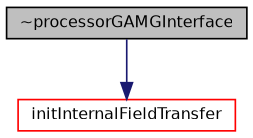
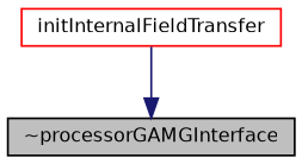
  digraph {
    rankdir=TB
    node [fontname=Helvetica fontsize=10 shape=record]
    n1 [color=black fillcolor=grey75 fontcolor=black height=0.2 label="~processorGAMGInterface" style=filled width=0.4]
    n2 [color=red height=0.2 label=initInternalFieldTransfer width=0.4]
-   n1 -> n2 [color=midnightblue fontname=Helvetica fontsize=10 labelfontname=Helvetica labelfontsize=10 style=solid]
+   n2 -> n1 [color=midnightblue fontname=Helvetica fontsize=10 labelfontname=Helvetica labelfontsize=10 style=solid]
  }
